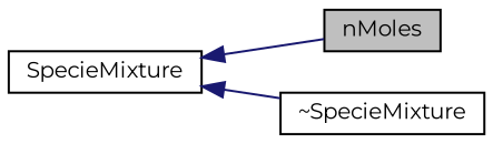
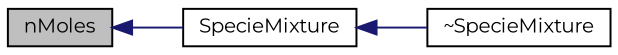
  digraph {
    fontname=Montserrat
    rankdir=LR
    node [color=black fontname=Montserrat fontsize=10 shape=record]
    edge [color=midnightblue dir=back fontname=Montserrat fontsize=10 labelfontname=Helvetica labelfontsize=10 style=solid]
    n1 [fillcolor=grey75 fontcolor=black height=0.2 label=nMoles style=filled width=0.4]
    n2 [height=0.2 label=SpecieMixture width=0.4]
    n3 [height=0.2 label="~SpecieMixture" width=0.4]
-   n2 -> n1
+   n1 -> n2
    n2 -> n3
  }
